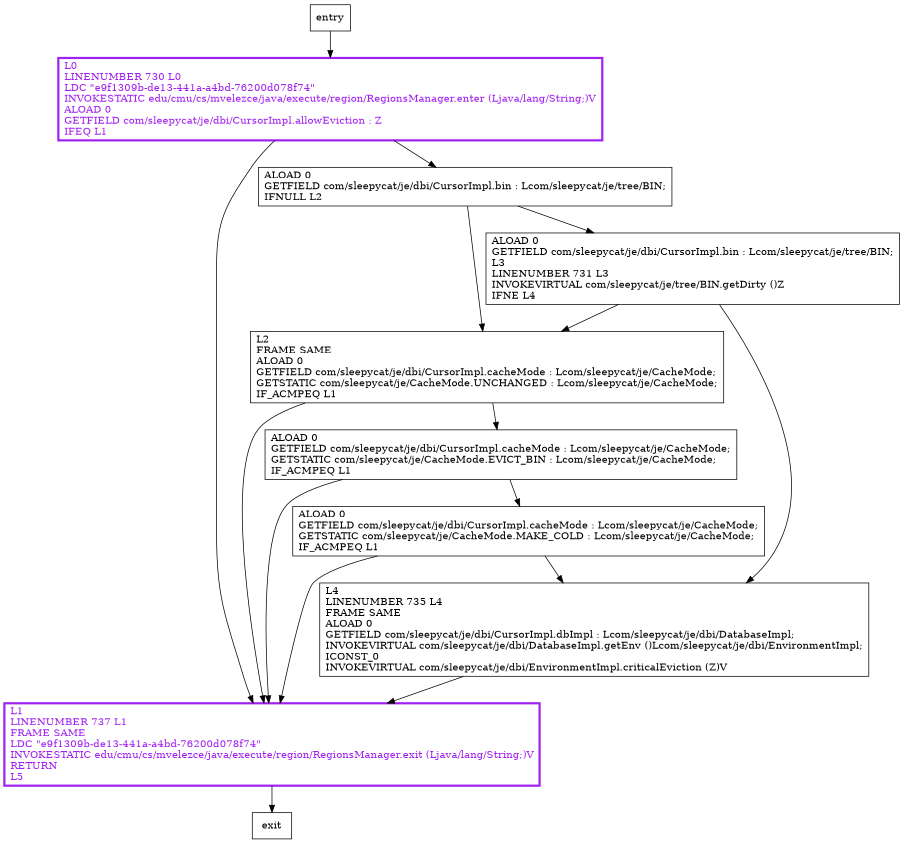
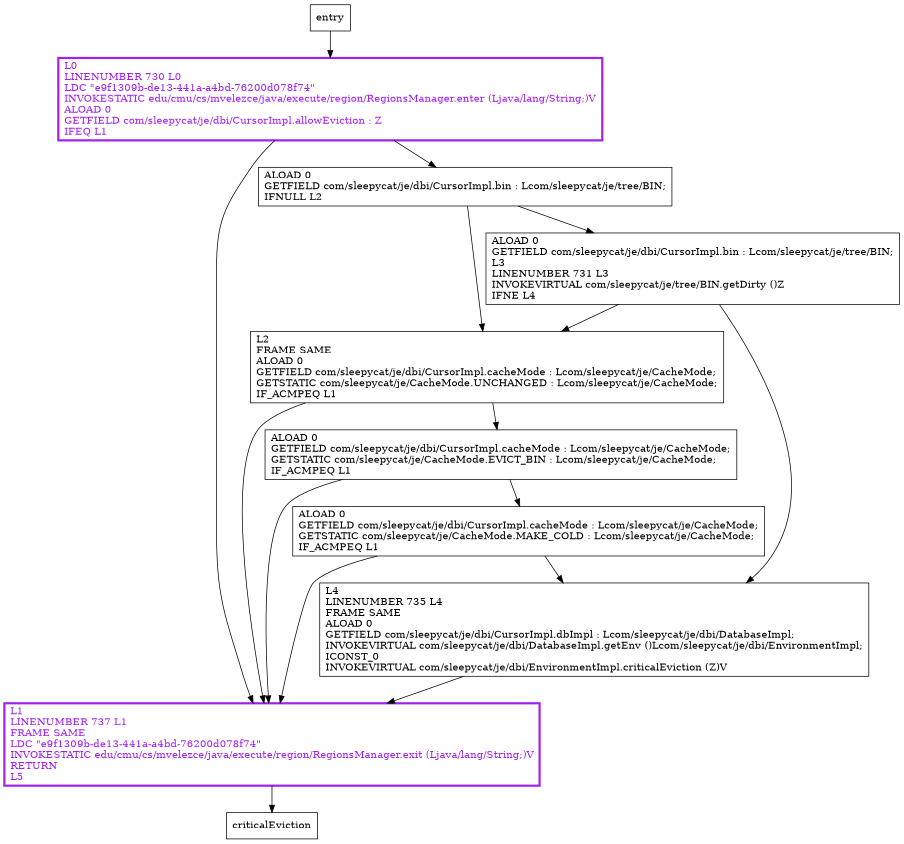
  digraph {
    node [shape=record]
    n1 [label="L2\lFRAME SAME\lALOAD 0\lGETFIELD com/sleepycat/je/dbi/CursorImpl.cacheMode : Lcom/sleepycat/je/CacheMode;\lGETSTATIC com/sleepycat/je/CacheMode.UNCHANGED : Lcom/sleepycat/je/CacheMode;\lIF_ACMPEQ L1\l"]
    n2 [color=purple fontcolor=purple label="L1\lLINENUMBER 737 L1\lFRAME SAME\lLDC \"e9f1309b-de13-441a-a4bd-76200d078f74\"\lINVOKESTATIC edu/cmu/cs/mvelezce/java/execute/region/RegionsManager.exit (Ljava/lang/String;)V\lRETURN\lL5\l" penwidth=3]
    n3 [label="ALOAD 0\lGETFIELD com/sleepycat/je/dbi/CursorImpl.cacheMode : Lcom/sleepycat/je/CacheMode;\lGETSTATIC com/sleepycat/je/CacheMode.EVICT_BIN : Lcom/sleepycat/je/CacheMode;\lIF_ACMPEQ L1\l"]
    n4 [label="ALOAD 0\lGETFIELD com/sleepycat/je/dbi/CursorImpl.cacheMode : Lcom/sleepycat/je/CacheMode;\lGETSTATIC com/sleepycat/je/CacheMode.MAKE_COLD : Lcom/sleepycat/je/CacheMode;\lIF_ACMPEQ L1\l"]
    n5 [label="L4\lLINENUMBER 735 L4\lFRAME SAME\lALOAD 0\lGETFIELD com/sleepycat/je/dbi/CursorImpl.dbImpl : Lcom/sleepycat/je/dbi/DatabaseImpl;\lINVOKEVIRTUAL com/sleepycat/je/dbi/DatabaseImpl.getEnv ()Lcom/sleepycat/je/dbi/EnvironmentImpl;\lICONST_0\lINVOKEVIRTUAL com/sleepycat/je/dbi/EnvironmentImpl.criticalEviction (Z)V\l"]
    n6 [color=purple fontcolor=purple label="L0\lLINENUMBER 730 L0\lLDC \"e9f1309b-de13-441a-a4bd-76200d078f74\"\lINVOKESTATIC edu/cmu/cs/mvelezce/java/execute/region/RegionsManager.enter (Ljava/lang/String;)V\lALOAD 0\lGETFIELD com/sleepycat/je/dbi/CursorImpl.allowEviction : Z\lIFEQ L1\l" penwidth=3]
    n7 [label="ALOAD 0\lGETFIELD com/sleepycat/je/dbi/CursorImpl.bin : Lcom/sleepycat/je/tree/BIN;\lIFNULL L2\l"]
-   exit
+   exit [label=criticalEviction]
    n9 [label="ALOAD 0\lGETFIELD com/sleepycat/je/dbi/CursorImpl.bin : Lcom/sleepycat/je/tree/BIN;\lL3\lLINENUMBER 731 L3\lINVOKEVIRTUAL com/sleepycat/je/tree/BIN.getDirty ()Z\lIFNE L4\l"]
    entry
    n1 -> n2
    n1 -> n3
    n2 -> exit
    n3 -> n2
    n3 -> n4
    n4 -> n2
    n4 -> n5
    n5 -> n2
    n6 -> n2
    n6 -> n7
    n7 -> n1
    n7 -> n9
    n9 -> n1
    n9 -> n5
    entry -> n6
  }
